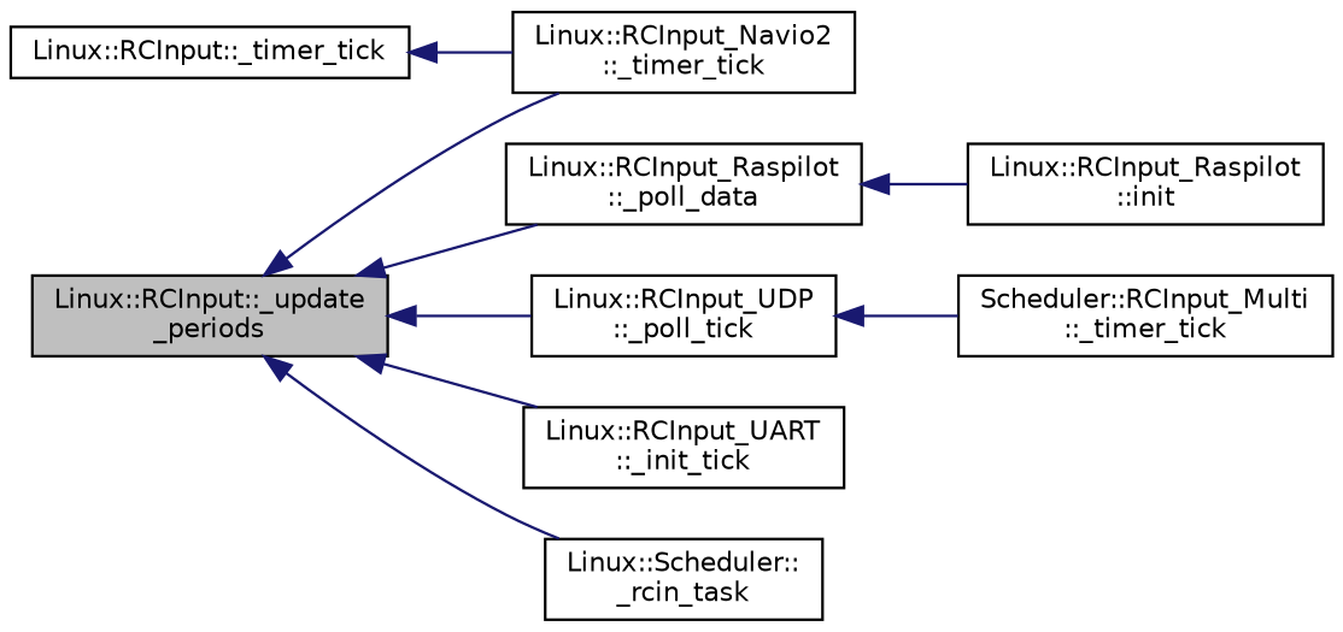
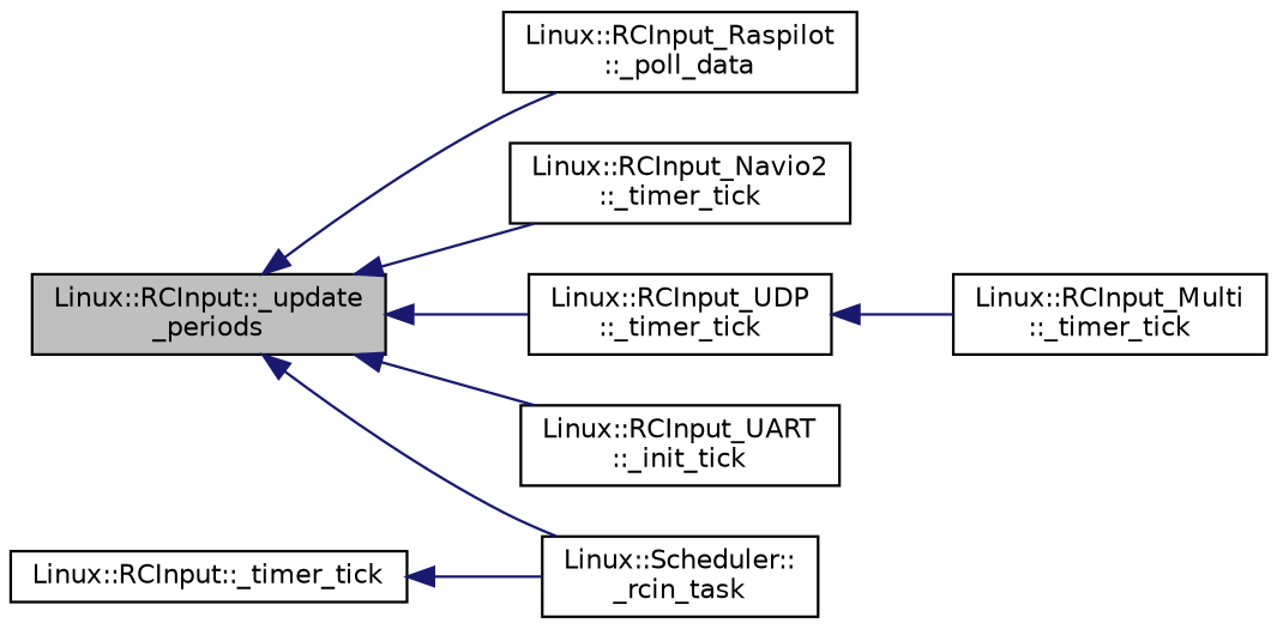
  digraph {
    rankdir=LR
    node [color=black fillcolor=white fontname=Helvetica fontsize=10 shape=record style=filled]
    edge [color=midnightblue dir=back fontname=Helvetica fontsize=10 labelfontname=Helvetica labelfontsize=10 style=solid]
    n1 [fillcolor=grey75 fontcolor=black height=0.2 label="Linux::RCInput::_update\l_periods" width=0.4]
    n2 [height=0.2 label="Linux::RCInput_Raspilot\l::_poll_data" width=0.4]
    n3 [height=0.2 label="Linux::RCInput_Navio2\l::_timer_tick" width=0.4]
-   n4 [height=0.2 label="Linux::RCInput_UDP\l::_poll_tick" width=0.4]
+   n4 [height=0.2 label="Linux::RCInput_UDP\l::_timer_tick" width=0.4]
    n5 [height=0.2 label="Linux::RCInput_UART\l::_init_tick" width=0.4]
    n6 [height=0.2 label="Linux::Scheduler::\l_rcin_task" width=0.4]
-   n7 [height=0.2 label="Linux::RCInput_Raspilot\l::init" width=0.4]
-   n8 [height=0.2 label="Scheduler::RCInput_Multi\l::_timer_tick" width=0.4]
+   n8 [height=0.2 label="Linux::RCInput_Multi\l::_timer_tick" width=0.4]
    n9 [height=0.2 label="Linux::RCInput::_timer_tick" width=0.4]
    n1 -> n2
    n1 -> n3
    n1 -> n4
    n1 -> n5
    n1 -> n6
-   n2 -> n7
    n4 -> n8
-   n9 -> n3
+   n9 -> n6
  }
